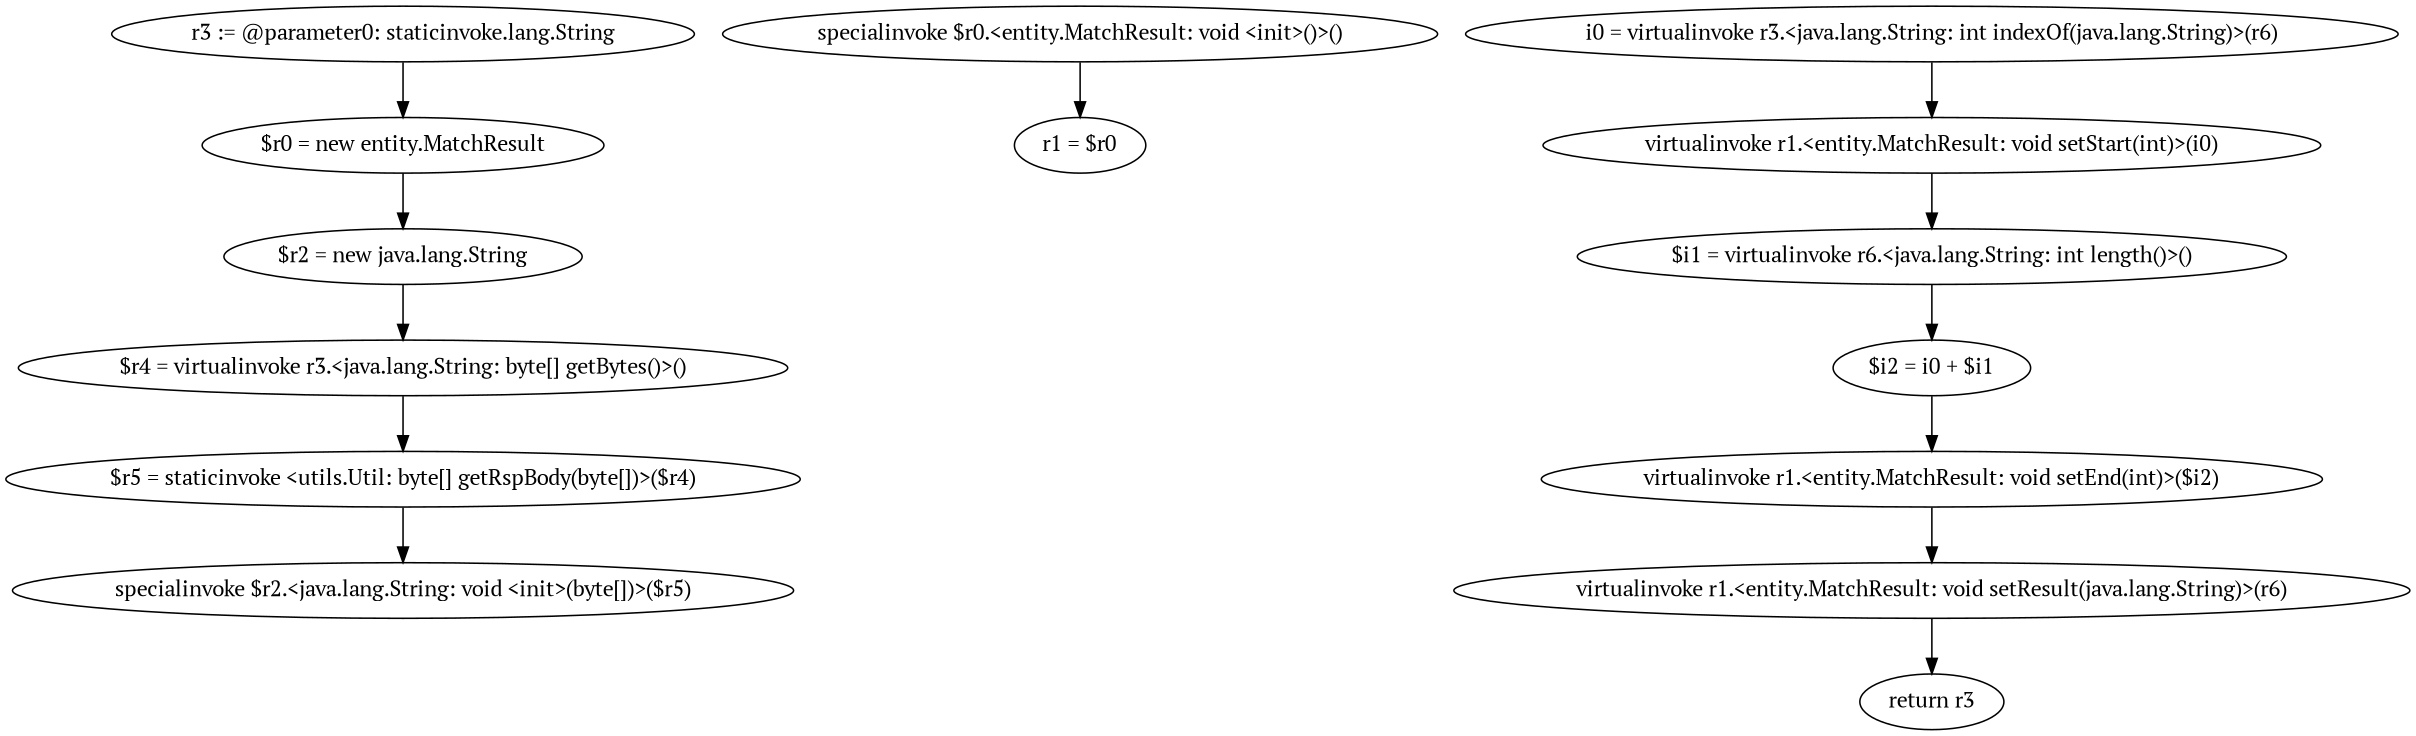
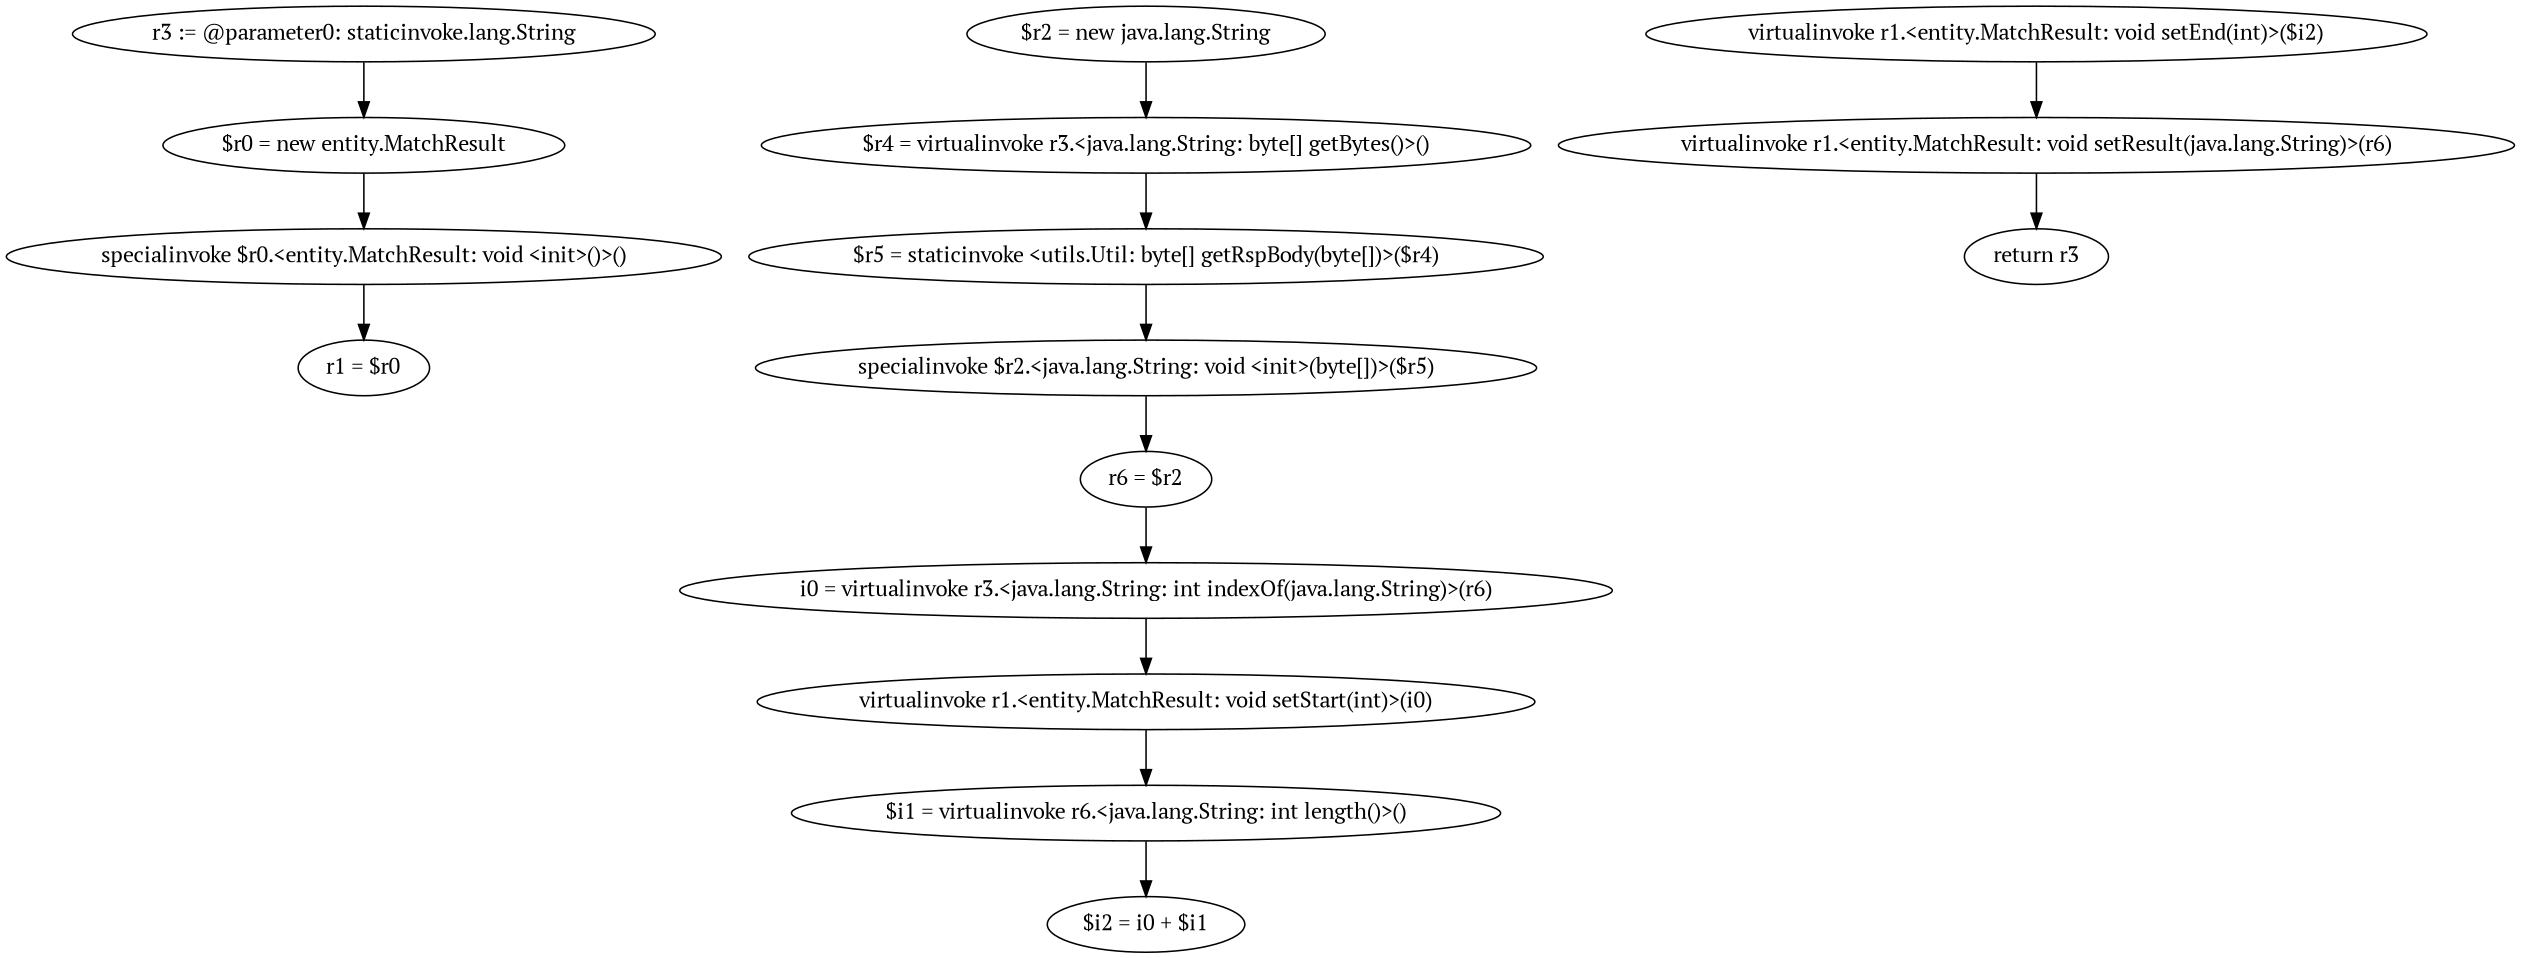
  digraph {
    fontname="PT Serif"
    node [fontname="PT Serif"]
    edge [fontname="PT Serif"]
    n1 [label="r3 := @parameter0: staticinvoke.lang.String"]
    "$r0 = new entity.MatchResult"
    "specialinvoke $r0.<entity.MatchResult: void <init>()>()"
    "r1 = $r0"
    "$r2 = new java.lang.String"
    "$r4 = virtualinvoke r3.<java.lang.String: byte[] getBytes()>()"
    "$r5 = staticinvoke <utils.Util: byte[] getRspBody(byte[])>($r4)"
    "specialinvoke $r2.<java.lang.String: void <init>(byte[])>($r5)"
+   "r6 = $r2"
    "i0 = virtualinvoke r3.<java.lang.String: int indexOf(java.lang.String)>(r6)"
    "virtualinvoke r1.<entity.MatchResult: void setStart(int)>(i0)"
    "$i1 = virtualinvoke r6.<java.lang.String: int length()>()"
    "$i2 = i0 + $i1"
    "virtualinvoke r1.<entity.MatchResult: void setEnd(int)>($i2)"
    "virtualinvoke r1.<entity.MatchResult: void setResult(java.lang.String)>(r6)"
    n16 [label="return r3"]
    n1 -> "$r0 = new entity.MatchResult"
-   "$r0 = new entity.MatchResult" -> "$r2 = new java.lang.String"
+   "$r0 = new entity.MatchResult" -> "specialinvoke $r0.<entity.MatchResult: void <init>()>()"
    "specialinvoke $r0.<entity.MatchResult: void <init>()>()" -> "r1 = $r0"
    "$r2 = new java.lang.String" -> "$r4 = virtualinvoke r3.<java.lang.String: byte[] getBytes()>()"
    "$r4 = virtualinvoke r3.<java.lang.String: byte[] getBytes()>()" -> "$r5 = staticinvoke <utils.Util: byte[] getRspBody(byte[])>($r4)"
    "$r5 = staticinvoke <utils.Util: byte[] getRspBody(byte[])>($r4)" -> "specialinvoke $r2.<java.lang.String: void <init>(byte[])>($r5)"
+   "specialinvoke $r2.<java.lang.String: void <init>(byte[])>($r5)" -> "r6 = $r2"
+   "r6 = $r2" -> "i0 = virtualinvoke r3.<java.lang.String: int indexOf(java.lang.String)>(r6)"
    "i0 = virtualinvoke r3.<java.lang.String: int indexOf(java.lang.String)>(r6)" -> "virtualinvoke r1.<entity.MatchResult: void setStart(int)>(i0)"
    "virtualinvoke r1.<entity.MatchResult: void setStart(int)>(i0)" -> "$i1 = virtualinvoke r6.<java.lang.String: int length()>()"
    "$i1 = virtualinvoke r6.<java.lang.String: int length()>()" -> "$i2 = i0 + $i1"
-   "$i2 = i0 + $i1" -> "virtualinvoke r1.<entity.MatchResult: void setEnd(int)>($i2)"
    "virtualinvoke r1.<entity.MatchResult: void setEnd(int)>($i2)" -> "virtualinvoke r1.<entity.MatchResult: void setResult(java.lang.String)>(r6)"
    "virtualinvoke r1.<entity.MatchResult: void setResult(java.lang.String)>(r6)" -> n16
  }
